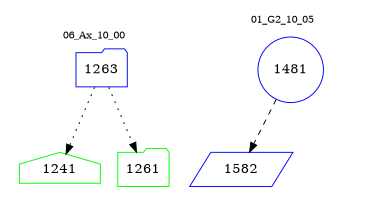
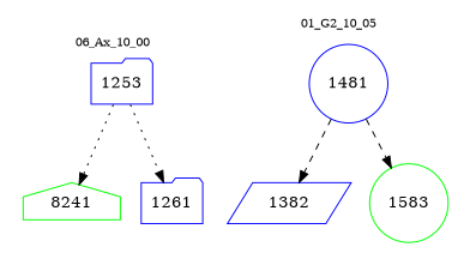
  digraph {
    node [color=blue shape=folder]
    edge [color=black style=dotted]
-   n1 [label=1263]
-   n2 [color=green label=1241 shape=house]
-   n3 [color=green label=1261]
+   n1 [label=1253]
+   n2 [color=green label=8241 shape=house]
+   n3 [label=1261]
    n4 [label=1481 shape=circle]
-   n5 [label=1582 shape=parallelogram]
+   n5 [label=1382 shape=parallelogram]
+   n6 [color=green label=1583 shape=circle]
    subgraph cluster_1 {
      color=white
      fontsize=10
      label="06_Ax_10_00"
      n1
      n2
      n3
    }
    subgraph cluster_2 {
      color=white
      fontsize=10
      label="01_G2_10_05"
      n4
      n5
+     n6
    }
    n1 -> n2
    n1 -> n3
    n4 -> n5 [style=dashed]
+   n4 -> n6 [style=dashed]
  }
